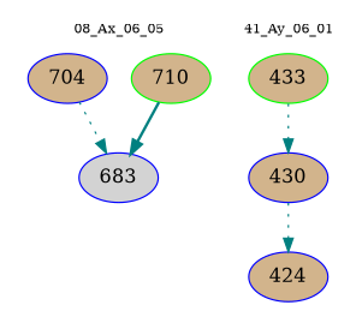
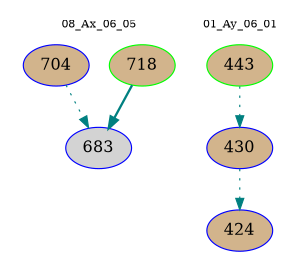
  digraph {
    node [color=blue fillcolor=tan style=filled]
    edge [color=teal style=dotted]
-   n1 [color=green label=710]
+   n1 [color=green label=718]
    n2 [label=704]
    n3 [fillcolor=lightgrey label=683]
-   n4 [color=green label=433]
+   n4 [color=green label=443]
    n5 [label=430]
    n6 [label=424]
    subgraph cluster_1 {
      color=white
      fontsize=10
      label="08_Ax_06_05"
      n1
      n2
      n3
    }
    subgraph cluster_2 {
      color=white
      fontsize=10
-     label="41_Ay_06_01"
+     label="01_Ay_06_01"
      n4
      n5
      n6
    }
    n1 -> n3 [style=bold]
    n2 -> n3
    n4 -> n5
    n5 -> n6
  }
